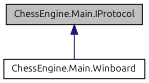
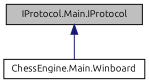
  digraph {
    fontname=Ubuntu
    node [color=black fontname=Ubuntu fontsize=10 shape=record style=filled]
-   n1 [fillcolor=grey75 fontcolor=black height=0.2 label="ChessEngine.Main.IProtocol" width=0.4]
+   n1 [fillcolor=grey75 fontcolor=black height=0.2 label="IProtocol.Main.IProtocol" width=0.4]
    n2 [fillcolor=white height=0.2 label="ChessEngine.Main.Winboard" width=0.4]
    n1 -> n2 [color=midnightblue dir=back fontname=Ubuntu fontsize=10 labelfontname=Helvetica labelfontsize=10 style=solid]
  }
